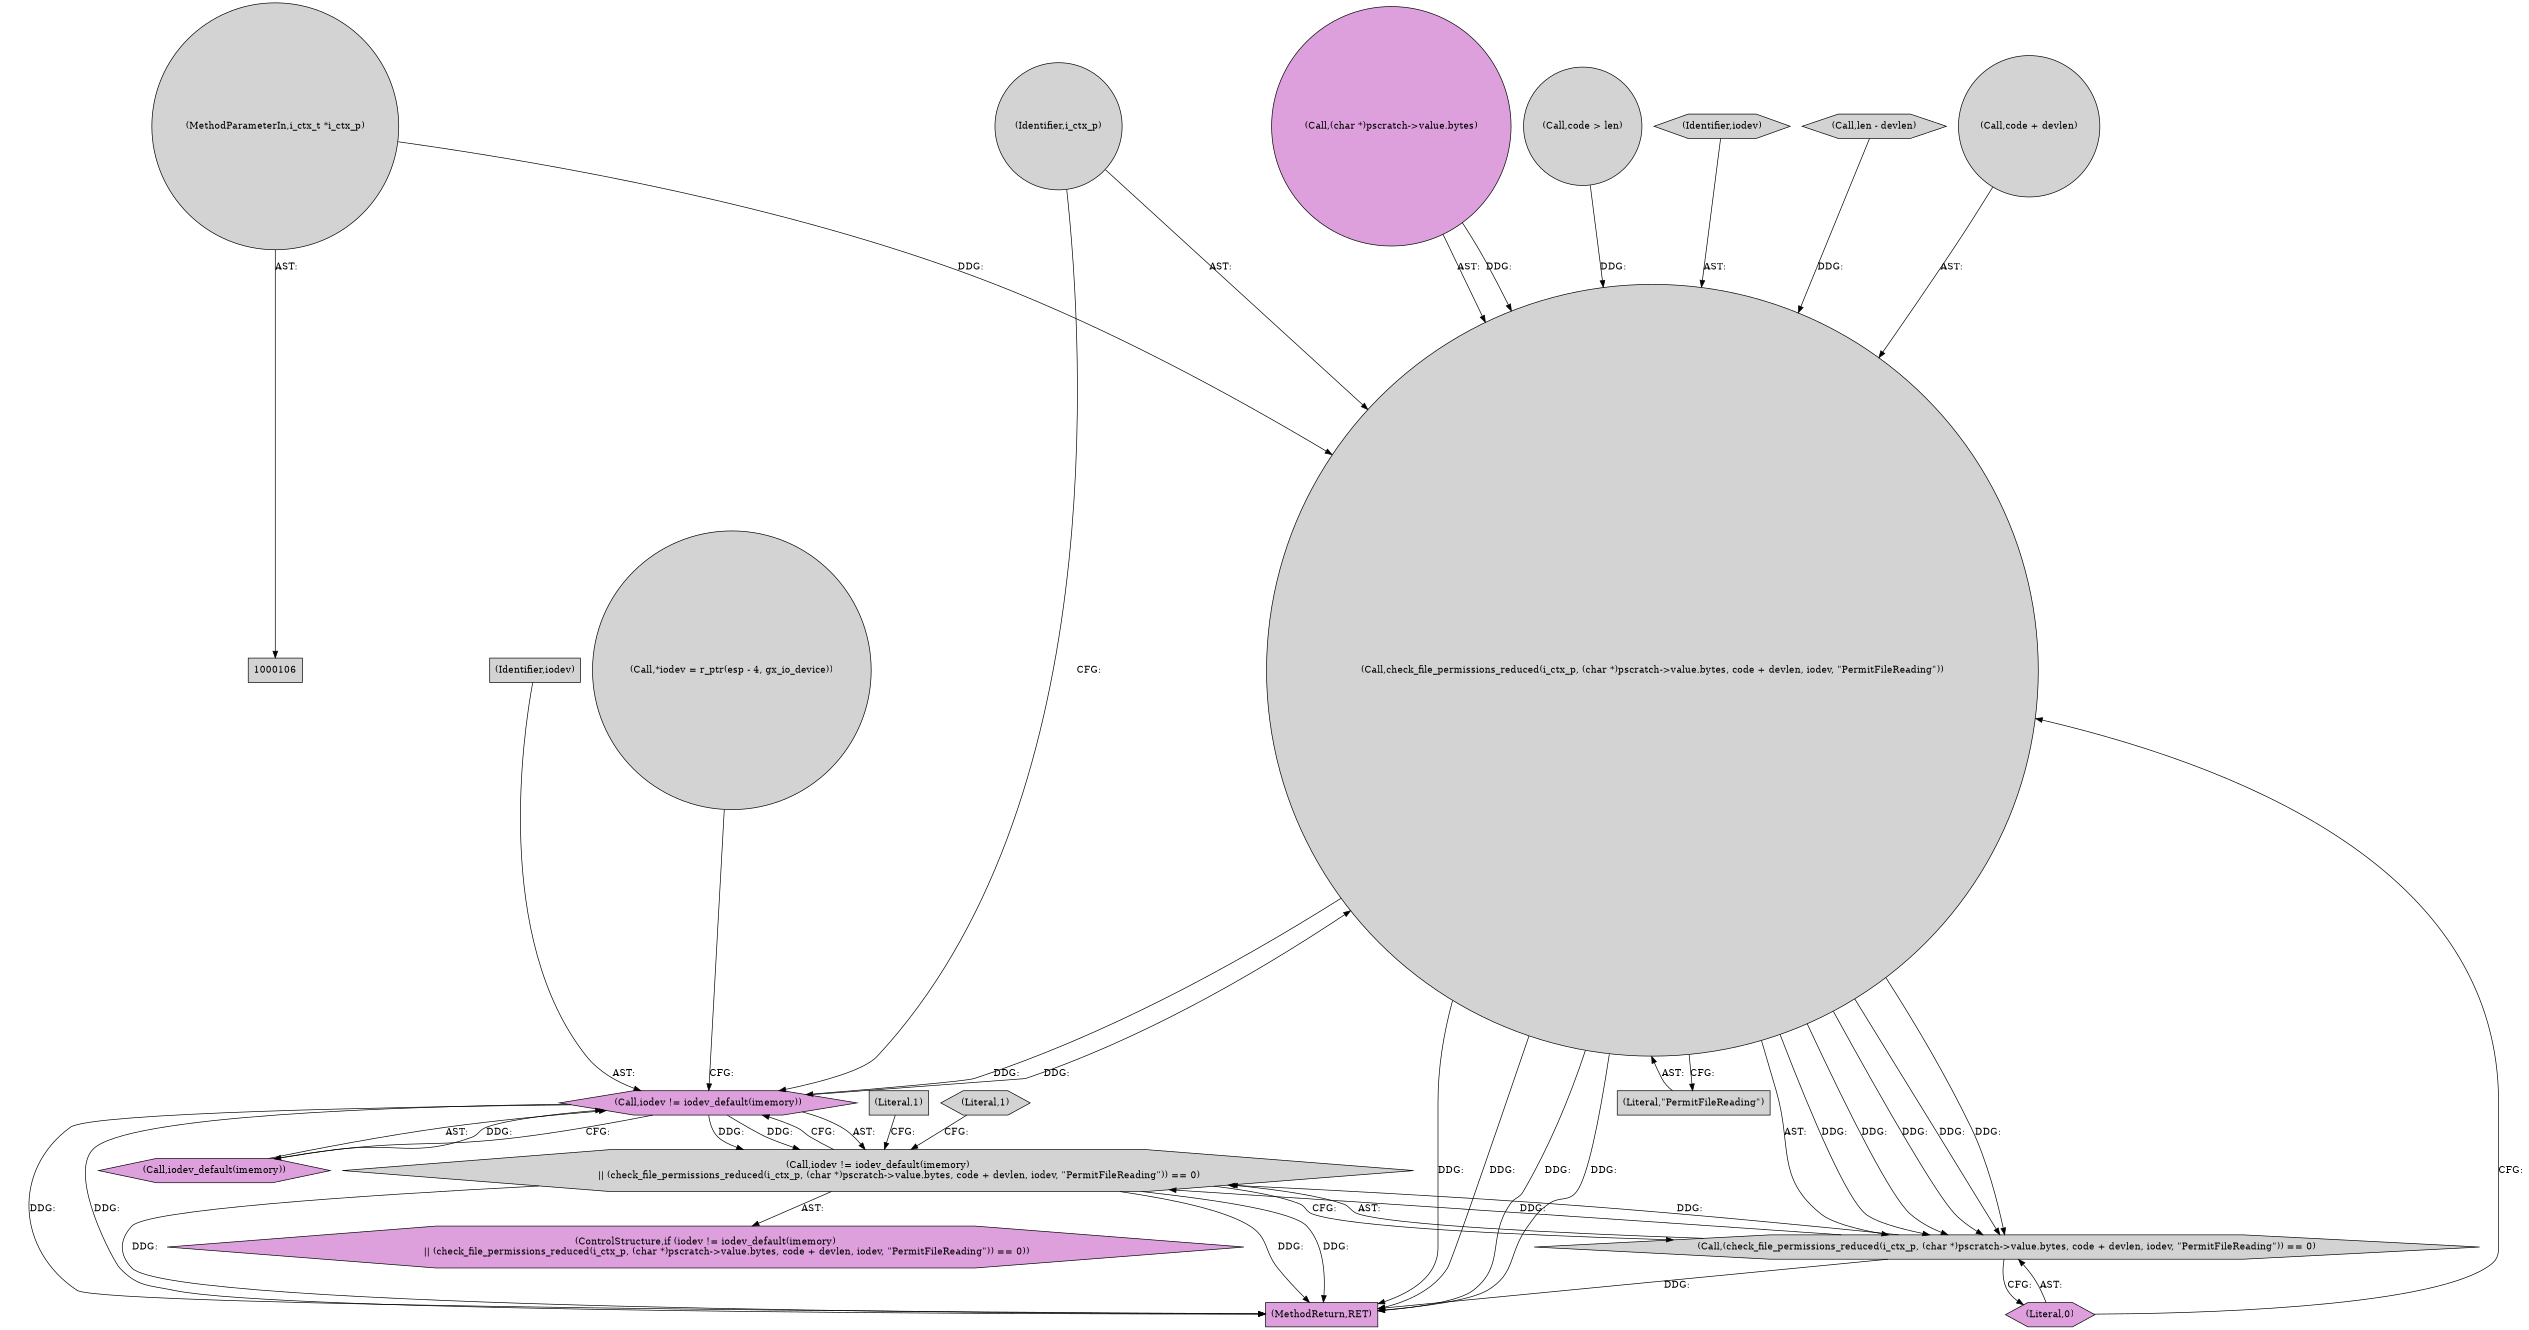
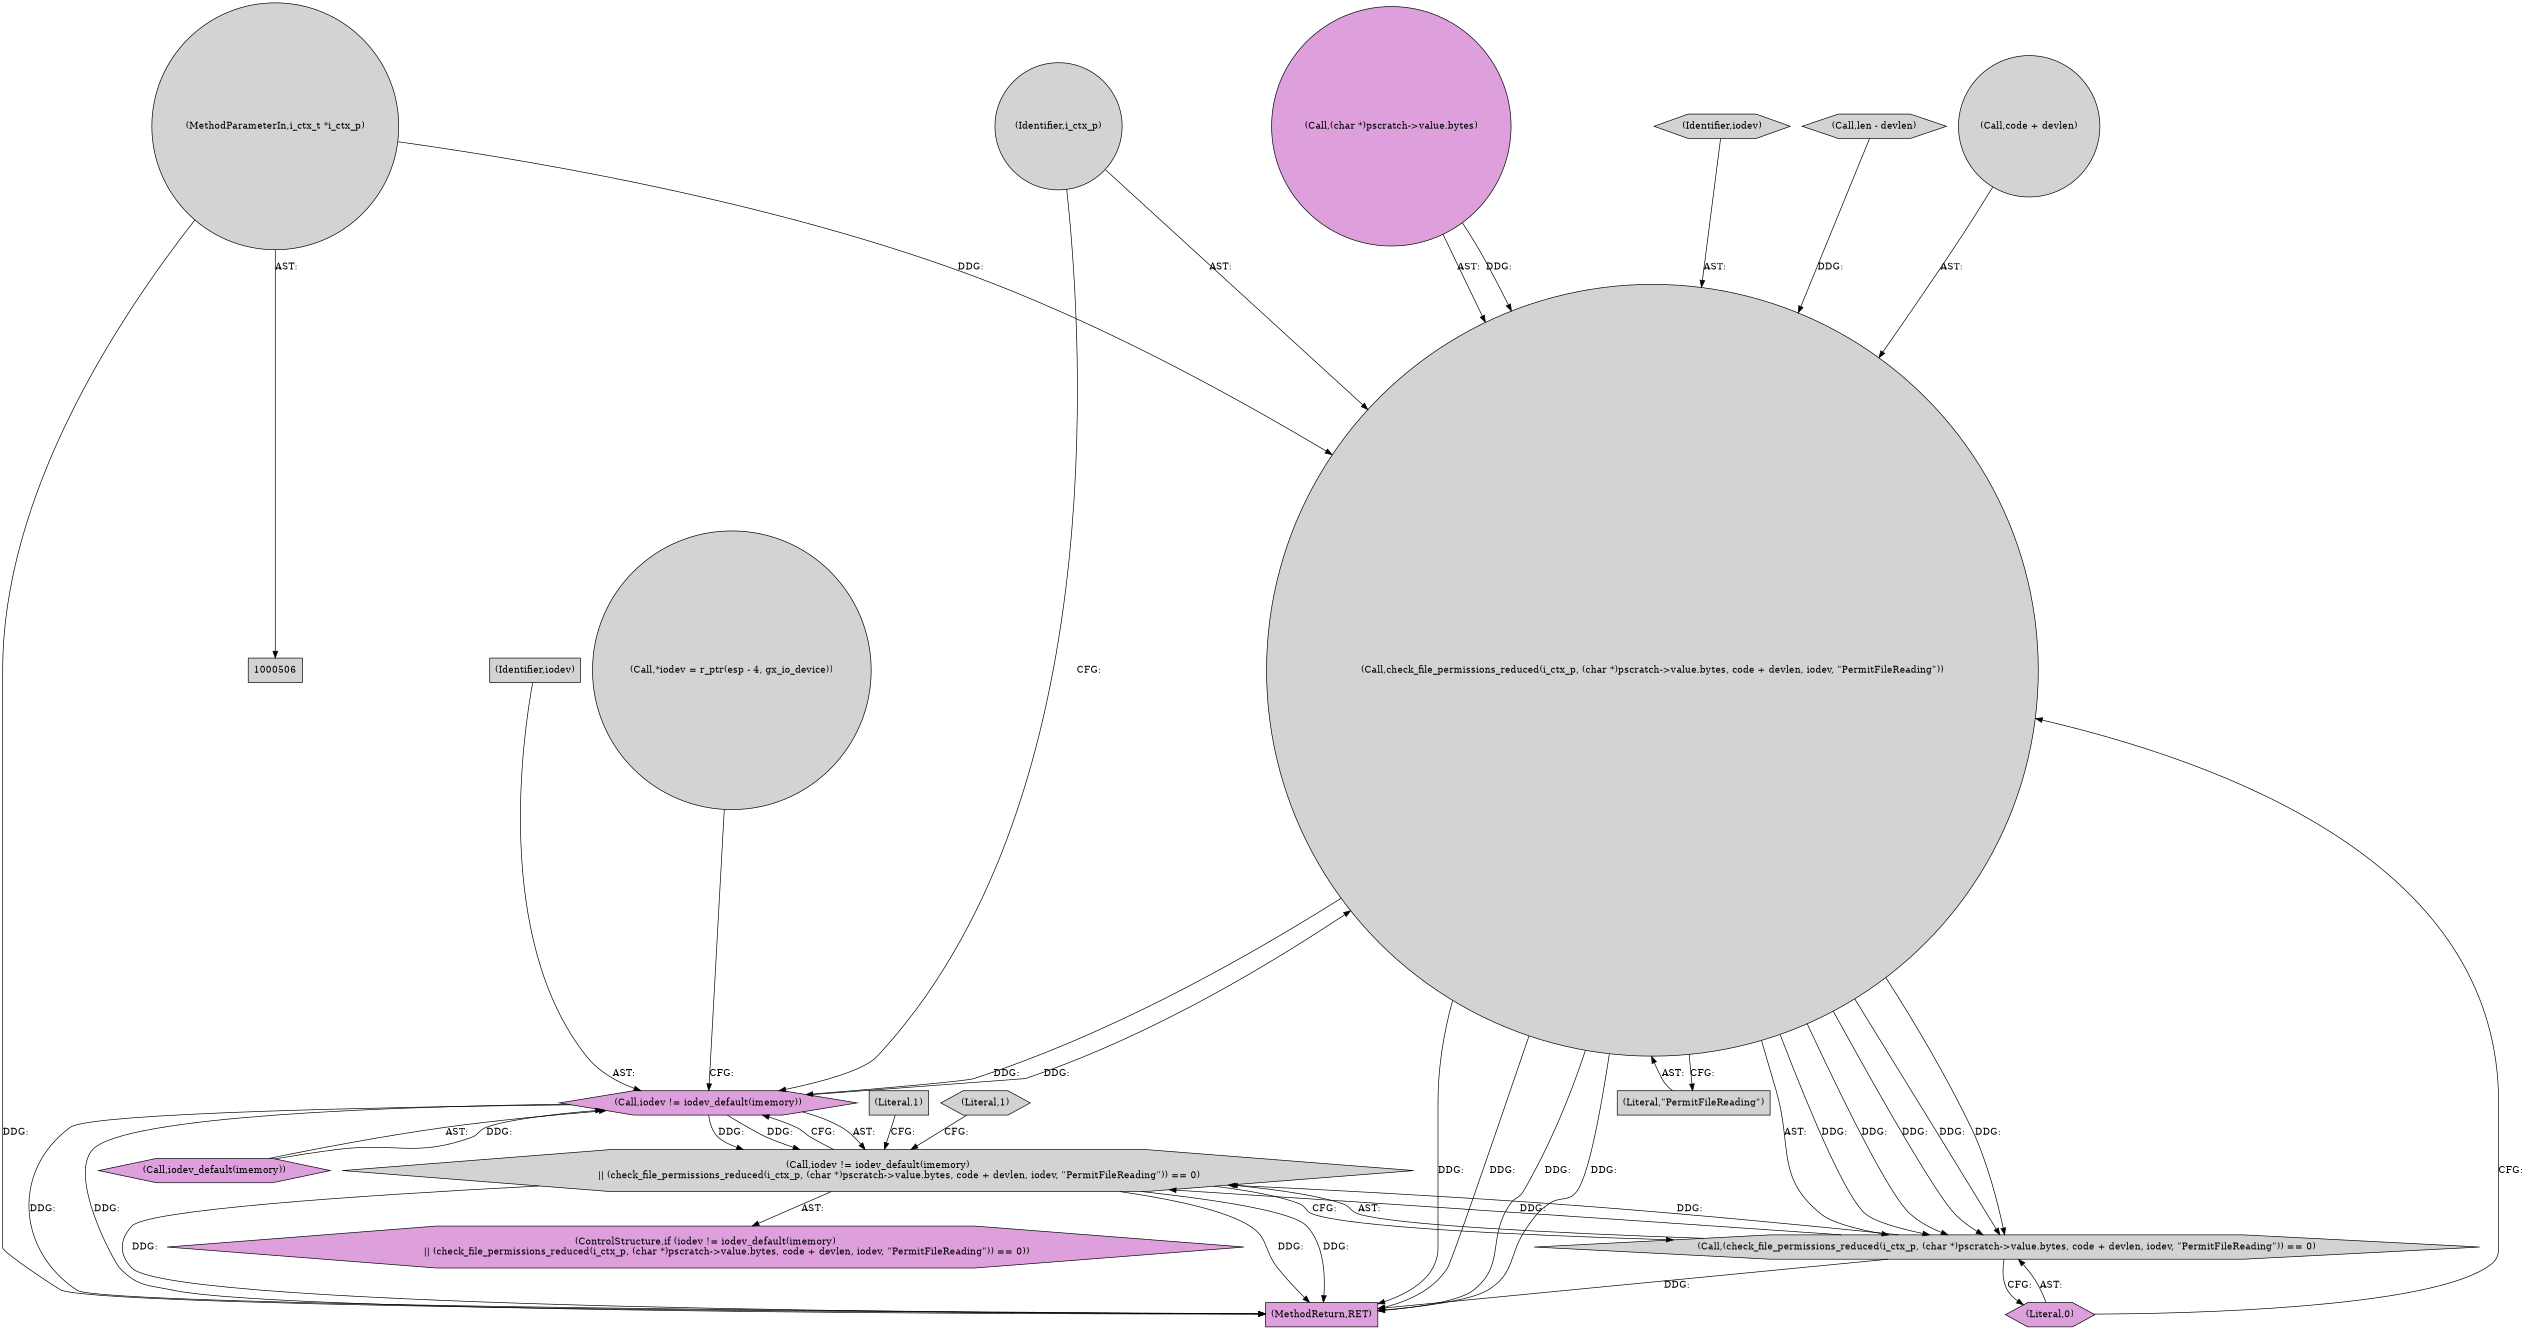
  digraph {
    node [fillcolor=lightgrey shape=hexagon style=filled]
    n1 [label="(MethodParameterIn,i_ctx_t *i_ctx_p)" shape=circle]
    n2 [label="(Call,check_file_permissions_reduced(i_ctx_p, (char *)pscratch->value.bytes, code + devlen, iodev, \"PermitFileReading\"))" shape=circle]
    n3 [fillcolor=plum label="(MethodReturn,RET)" shape=box]
-   1000106 [shape=box]
+   1000106 [shape=box label=1000506]
    n5 [fillcolor=plum label="(Call,iodev != iodev_default(imemory))"]
    n6 [label="(Call,(check_file_permissions_reduced(i_ctx_p, (char *)pscratch->value.bytes, code + devlen, iodev, \"PermitFileReading\")) == 0)"]
    n7 [label="(Literal,\"PermitFileReading\")" shape=box]
    n8 [label="(Call,iodev != iodev_default(imemory)\n              || (check_file_permissions_reduced(i_ctx_p, (char *)pscratch->value.bytes, code + devlen, iodev, \"PermitFileReading\")) == 0)"]
    n9 [fillcolor=plum label="(Call,iodev_default(imemory))"]
    n10 [fillcolor=plum label="(Literal,0)"]
    n11 [fillcolor=plum label="(ControlStructure,if (iodev != iodev_default(imemory)\n              || (check_file_permissions_reduced(i_ctx_p, (char *)pscratch->value.bytes, code + devlen, iodev, \"PermitFileReading\")) == 0))"]
    n12 [label="(Identifier,iodev)"]
    n13 [label="(Call,len - devlen)"]
    n14 [label="(Literal,1)"]
    n15 [label="(Call,code + devlen)" shape=circle]
    n16 [fillcolor=plum label="(Call,(char *)pscratch->value.bytes)" shape=circle]
    n17 [label="(Identifier,iodev)" shape=box]
    n18 [label="(Literal,1)" shape=box]
    n19 [label="(Call,*iodev = r_ptr(esp - 4, gx_io_device))" shape=circle]
    n20 [label="(Identifier,i_ctx_p)" shape=circle]
-   n21 [label="(Call,code > len)" shape=circle]
    n1 -> n2 [label="DDG: "]
+   n1 -> n3 [label="DDG: "]
    n1 -> 1000106 [label="AST: "]
    n2 -> n3 [label="DDG: "]
    n2 -> n3 [label="DDG: "]
    n2 -> n3 [label="DDG: "]
    n2 -> n3 [label="DDG: "]
    n2 -> n5 [label="DDG: "]
    n2 -> n6 [label="AST: "]
    n2 -> n6 [label="DDG: "]
    n2 -> n6 [label="DDG: "]
    n2 -> n6 [label="DDG: "]
    n2 -> n6 [label="DDG: "]
    n2 -> n6 [label="DDG: "]
    n2 -> n7 [label="CFG: "]
    n5 -> n2 [label="DDG: "]
    n5 -> n3 [label="DDG: "]
    n5 -> n3 [label="DDG: "]
    n5 -> n8 [label="AST: "]
    n5 -> n8 [label="DDG: "]
    n5 -> n8 [label="DDG: "]
-   n5 -> n9 [label="CFG: "]
    n6 -> n3 [label="DDG: "]
    n6 -> n8 [label="AST: "]
    n6 -> n8 [label="DDG: "]
    n6 -> n8 [label="DDG: "]
    n6 -> n10 [label="CFG: "]
    n7 -> n2 [label="AST: "]
    n8 -> n3 [label="DDG: "]
    n8 -> n3 [label="DDG: "]
    n8 -> n3 [label="DDG: "]
    n8 -> n5 [label="CFG: "]
    n8 -> n6 [label="CFG: "]
    n8 -> n11 [label="AST: "]
    n9 -> n5 [label="AST: "]
    n9 -> n5 [label="DDG: "]
    n10 -> n2 [label="CFG: "]
    n10 -> n6 [label="AST: "]
    n12 -> n2 [label="AST: "]
    n13 -> n2 [label="DDG: "]
    n14 -> n8 [label="CFG: "]
    n15 -> n2 [label="AST: "]
    n16 -> n2 [label="AST: "]
    n16 -> n2 [label="DDG: "]
    n17 -> n5 [label="AST: "]
    n18 -> n8 [label="CFG: "]
    n19 -> n5 [label="CFG: "]
    n20 -> n2 [label="AST: "]
    n20 -> n5 [label="CFG: "]
-   n21 -> n2 [label="DDG: "]
  }
